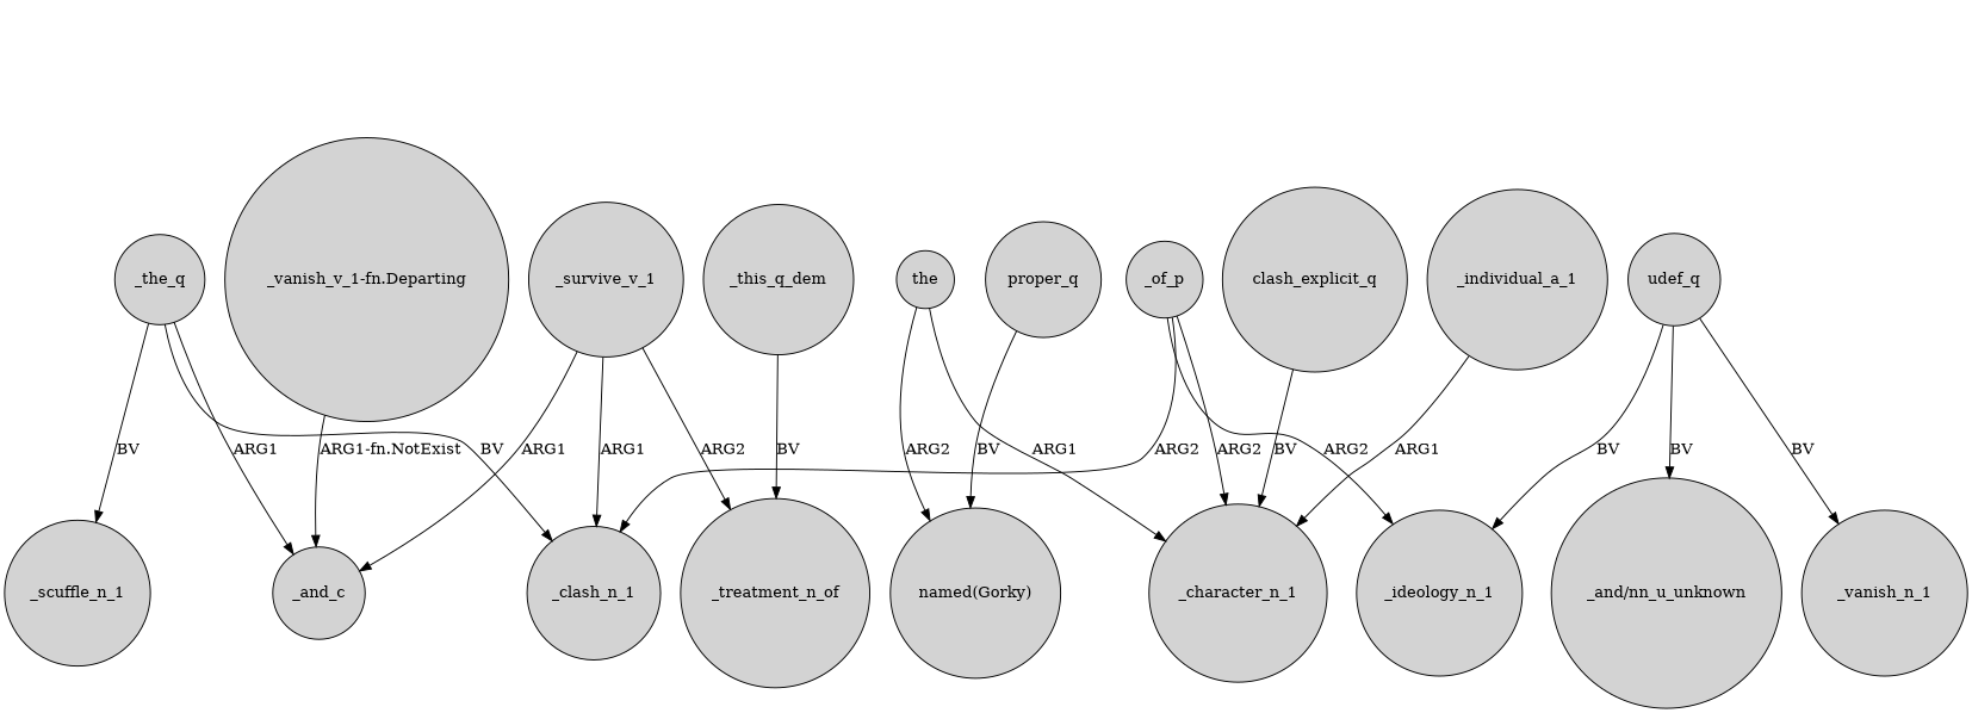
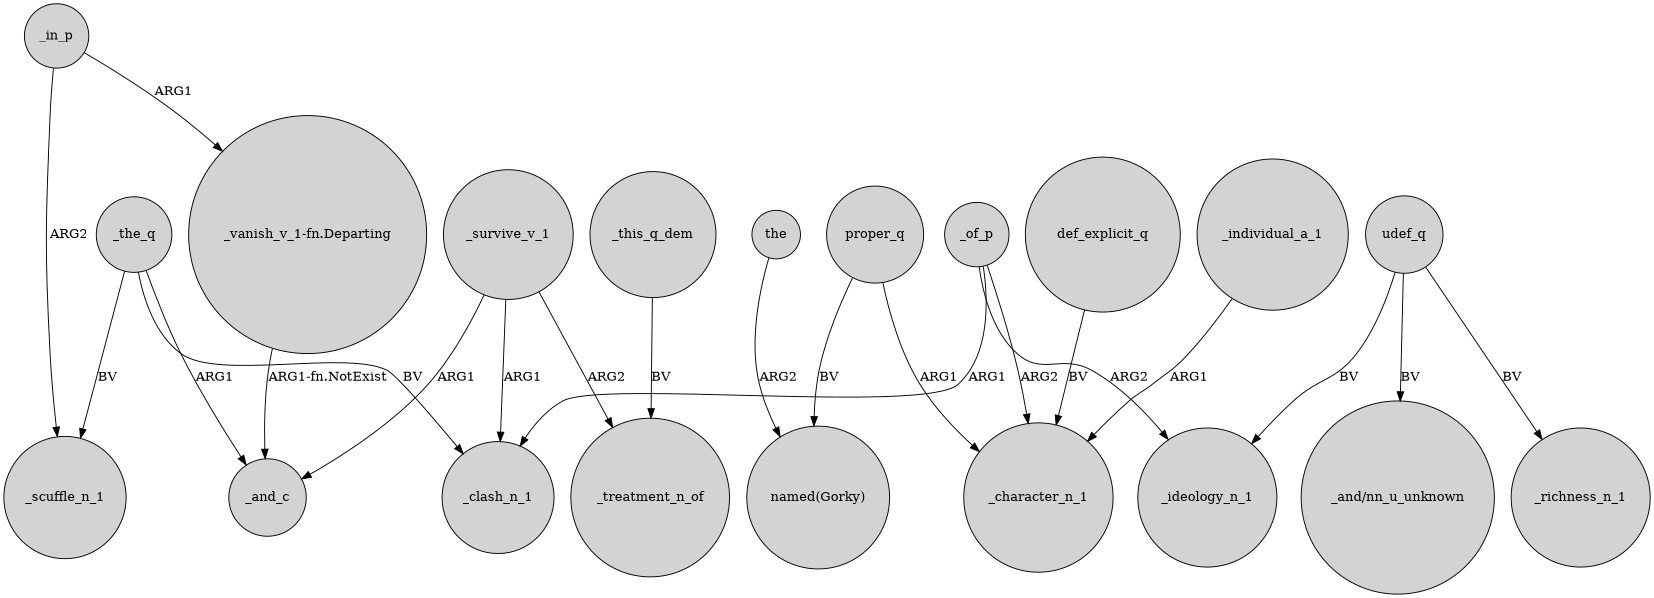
  digraph {
    node [shape=circle style=filled]
    _the_q
    _and_c
    _clash_n_1
    _scuffle_n_1
    n5 [label=the]
    _character_n_1
    "named(Gorky)"
    "_vanish_v_1-fn.Departing"
    _of_p
    _ideology_n_1
+   _in_p
    udef_q
    n13 [label="_and/nn_u_unknown"]
-   _richness_n_1 [label=_vanish_n_1]
+   _richness_n_1
    _this_q_dem
    _treatment_n_of
    proper_q
    _survive_v_1
-   def_explicit_q [label=clash_explicit_q]
+   def_explicit_q
    _individual_a_1
    _the_q -> _and_c [label=ARG1]
    _the_q -> _clash_n_1 [label=BV]
    _the_q -> _scuffle_n_1 [label=BV]
-   n5 -> _character_n_1 [label=ARG1]
+   proper_q -> _character_n_1 [label=ARG1]
    n5 -> "named(Gorky)" [label=ARG2]
    "_vanish_v_1-fn.Departing" -> _and_c [label="ARG1-fn.NotExist"]
-   _of_p -> _clash_n_1 [label=ARG2]
+   _of_p -> _clash_n_1 [label=ARG1]
    _of_p -> _character_n_1 [label=ARG2]
    _of_p -> _ideology_n_1 [label=ARG2]
+   _in_p -> _scuffle_n_1 [label=ARG2]
+   _in_p -> "_vanish_v_1-fn.Departing" [label=ARG1]
    udef_q -> _ideology_n_1 [label=BV]
    udef_q -> n13 [label=BV]
    udef_q -> _richness_n_1 [label=BV]
    _this_q_dem -> _treatment_n_of [label=BV]
    proper_q -> "named(Gorky)" [label=BV]
    _survive_v_1 -> _and_c [label=ARG1]
    _survive_v_1 -> _clash_n_1 [label=ARG1]
    _survive_v_1 -> _treatment_n_of [label=ARG2]
    def_explicit_q -> _character_n_1 [label=BV]
    _individual_a_1 -> _character_n_1 [label=ARG1]
  }
